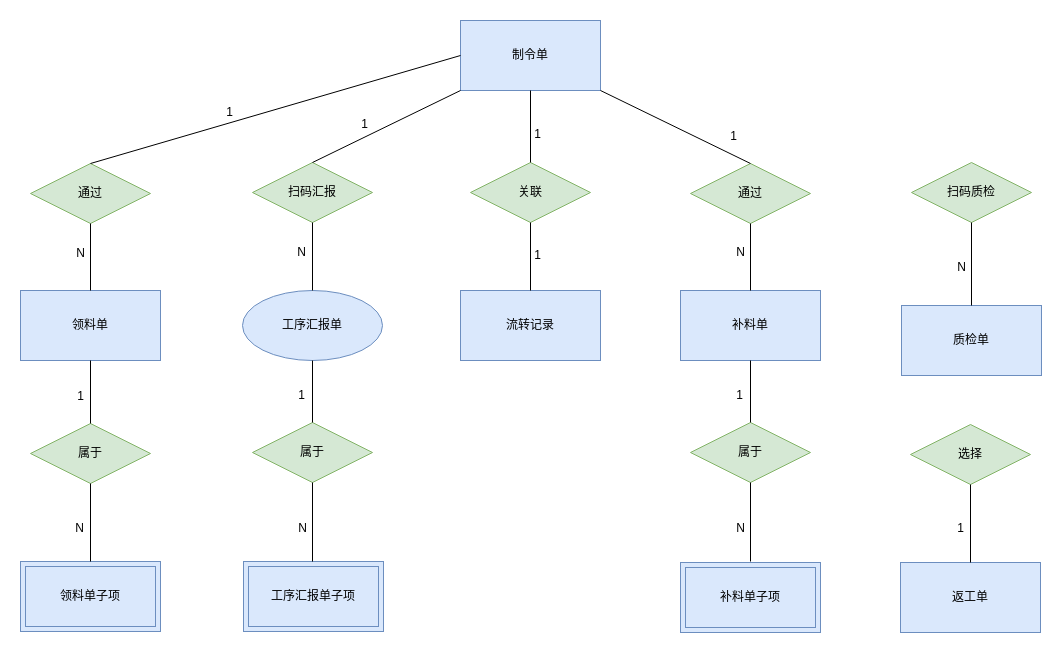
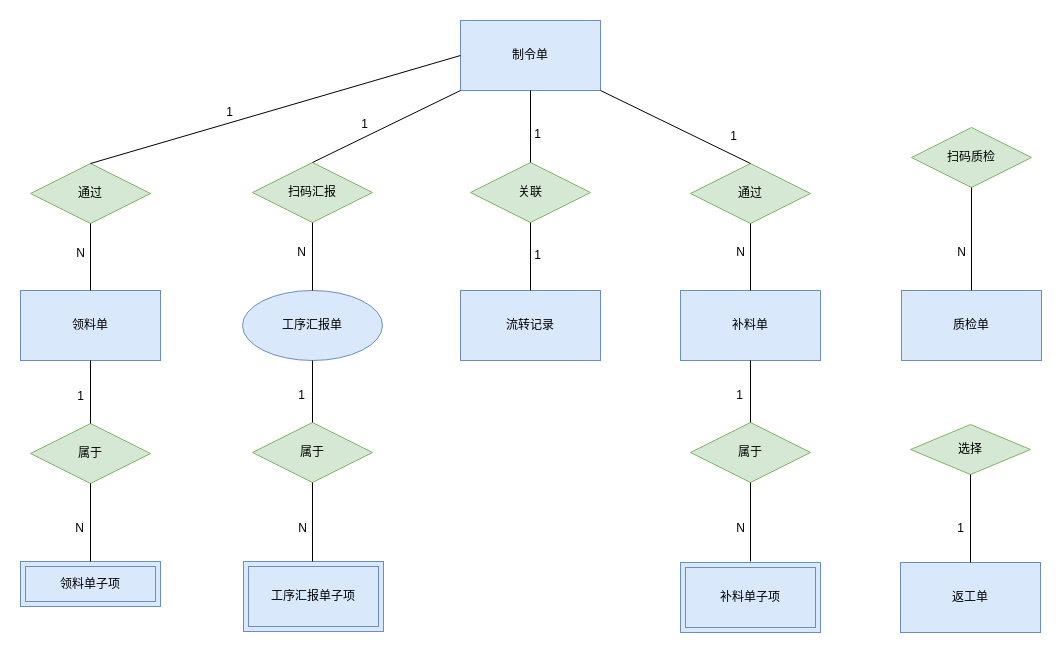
  <mxCell id="0" />
  <mxCell id="1" parent="0" />
- <mxCell id="2" value="质检单" style="whiteSpace=wrap;html=1;align=center;rounded=0;fillColor=#dae8fc;strokeColor=#6c8ebf;" parent="1" vertex="1"><mxGeometry x="901" y="305" width="140" height="70" as="geometry" /></mxCell>
+ <mxCell id="2" value="质检单" style="whiteSpace=wrap;html=1;align=center;rounded=0;fillColor=#dae8fc;strokeColor=#6c8ebf;" parent="1" vertex="1"><mxGeometry x="901" y="290" width="140" height="70" as="geometry" /></mxCell>
  <mxCell id="3" value="制令单" style="whiteSpace=wrap;html=1;align=center;rounded=0;fillColor=#dae8fc;strokeColor=#6c8ebf;" parent="1" vertex="1"><mxGeometry x="460" y="20" width="140" height="70" as="geometry" /></mxCell>
  <mxCell id="4" value="领料单" style="whiteSpace=wrap;html=1;align=center;rounded=0;fillColor=#dae8fc;strokeColor=#6c8ebf;" parent="1" vertex="1"><mxGeometry x="20" y="290" width="140" height="70" as="geometry" /></mxCell>
  <mxCell id="5" value="返工单" style="whiteSpace=wrap;html=1;align=center;rounded=0;fillColor=#dae8fc;strokeColor=#6c8ebf;" parent="1" vertex="1"><mxGeometry x="900" y="562" width="140" height="70" as="geometry" /></mxCell>
  <mxCell id="6" value="工序汇报单" style="ellipse;whiteSpace=wrap;html=1;align=center;fillColor=#dae8fc;strokeColor=#6c8ebf;" parent="1" vertex="1"><mxGeometry x="242" y="290" width="140" height="70" as="geometry" /></mxCell>
- <mxCell id="7" value="扫码质检" style="shape=rhombus;perimeter=rhombusPerimeter;whiteSpace=wrap;html=1;align=center;rounded=0;fillColor=#d5e8d4;strokeColor=#82b366;" parent="1" vertex="1"><mxGeometry x="911" y="162" width="120" height="60" as="geometry" /></mxCell>
+ <mxCell id="7" value="扫码质检" style="shape=rhombus;perimeter=rhombusPerimeter;whiteSpace=wrap;html=1;align=center;rounded=0;fillColor=#d5e8d4;strokeColor=#82b366;" parent="1" vertex="1"><mxGeometry x="911" y="127" width="120" height="60" as="geometry" /></mxCell>
  <mxCell id="8" value="通过" style="shape=rhombus;perimeter=rhombusPerimeter;whiteSpace=wrap;html=1;align=center;rounded=0;fillColor=#d5e8d4;strokeColor=#82b366;" parent="1" vertex="1"><mxGeometry x="30" y="163" width="120" height="60" as="geometry" /></mxCell>
  <mxCell id="9" value="扫码汇报" style="shape=rhombus;perimeter=rhombusPerimeter;whiteSpace=wrap;html=1;align=center;rounded=0;fillColor=#d5e8d4;strokeColor=#82b366;" parent="1" vertex="1"><mxGeometry x="252" y="162" width="120" height="60" as="geometry" /></mxCell>
  <mxCell id="10" value="工序汇报单子项" style="shape=ext;margin=3;double=1;whiteSpace=wrap;html=1;align=center;rounded=0;fillColor=#dae8fc;strokeColor=#6c8ebf;" parent="1" vertex="1"><mxGeometry x="243" y="561" width="140" height="70" as="geometry" /></mxCell>
  <mxCell id="11" value="属于" style="shape=rhombus;perimeter=rhombusPerimeter;whiteSpace=wrap;html=1;align=center;rounded=0;fillColor=#d5e8d4;strokeColor=#82b366;" parent="1" vertex="1"><mxGeometry x="252" y="422" width="120" height="60" as="geometry" /></mxCell>
- <mxCell id="12" value="选择" style="shape=rhombus;perimeter=rhombusPerimeter;whiteSpace=wrap;html=1;align=center;rounded=0;fillColor=#d5e8d4;strokeColor=#82b366;" parent="1" vertex="1"><mxGeometry x="910" y="424" width="120" height="60" as="geometry" /></mxCell>
- <mxCell id="13" value="领料单子项" style="shape=ext;margin=3;double=1;whiteSpace=wrap;html=1;align=center;rounded=0;fillColor=#dae8fc;strokeColor=#6c8ebf;" parent="1" vertex="1"><mxGeometry x="20" y="561" width="140" height="70" as="geometry" /></mxCell>
+ <mxCell id="12" value="选择" style="shape=rhombus;perimeter=rhombusPerimeter;whiteSpace=wrap;html=1;align=center;rounded=0;fillColor=#d5e8d4;strokeColor=#82b366;" parent="1" vertex="1"><mxGeometry x="910" y="424" width="120" height="50" as="geometry" /></mxCell>
+ <mxCell id="13" value="领料单子项" style="shape=ext;margin=3;double=1;whiteSpace=wrap;html=1;align=center;rounded=0;fillColor=#dae8fc;strokeColor=#6c8ebf;" parent="1" vertex="1"><mxGeometry x="20" y="561" width="140" height="45" as="geometry" /></mxCell>
  <mxCell id="14" value="属于" style="shape=rhombus;perimeter=rhombusPerimeter;whiteSpace=wrap;html=1;align=center;rounded=0;fillColor=#d5e8d4;strokeColor=#82b366;" parent="1" vertex="1"><mxGeometry x="30" y="423" width="120" height="60" as="geometry" /></mxCell>
  <mxCell id="15" value="" style="endArrow=none;html=1;rounded=0;sketch=0;curved=0;exitX=0;exitY=0.5;exitDx=0;exitDy=0;entryX=0.5;entryY=0;entryDx=0;entryDy=0;" parent="1" source="3" target="8" edge="1"><mxGeometry relative="1" as="geometry"><mxPoint x="419" y="402" as="sourcePoint" /><mxPoint x="579" y="402" as="targetPoint" /></mxGeometry></mxCell>
  <mxCell id="16" value="1" style="resizable=0;html=1;align=right;verticalAlign=bottom;rounded=0;sketch=0;" parent="15" connectable="0" vertex="1"><mxGeometry x="1" relative="1" as="geometry"><mxPoint x="143" y="-43" as="offset" /></mxGeometry></mxCell>
  <mxCell id="17" value="" style="endArrow=none;html=1;rounded=0;sketch=0;curved=0;exitX=0;exitY=1;exitDx=0;exitDy=0;entryX=0.5;entryY=0;entryDx=0;entryDy=0;" parent="1" source="3" target="9" edge="1"><mxGeometry relative="1" as="geometry"><mxPoint x="419" y="402" as="sourcePoint" /><mxPoint x="579" y="402" as="targetPoint" /></mxGeometry></mxCell>
  <mxCell id="18" value="1" style="resizable=0;html=1;align=right;verticalAlign=bottom;rounded=0;sketch=0;" parent="17" connectable="0" vertex="1"><mxGeometry x="1" relative="1" as="geometry"><mxPoint x="56" y="-30" as="offset" /></mxGeometry></mxCell>
  <mxCell id="19" value="" style="endArrow=none;html=1;rounded=0;sketch=0;curved=0;exitX=0.5;exitY=1;exitDx=0;exitDy=0;entryX=0.5;entryY=0;entryDx=0;entryDy=0;" parent="1" source="8" target="4" edge="1"><mxGeometry relative="1" as="geometry"><mxPoint x="413" y="394" as="sourcePoint" /><mxPoint x="573" y="394" as="targetPoint" /></mxGeometry></mxCell>
  <mxCell id="20" value="N" style="resizable=0;html=1;align=right;verticalAlign=bottom;rounded=0;sketch=0;" parent="19" connectable="0" vertex="1"><mxGeometry x="1" relative="1" as="geometry"><mxPoint x="-5" y="-29" as="offset" /></mxGeometry></mxCell>
  <mxCell id="21" value="" style="endArrow=none;html=1;rounded=0;sketch=0;curved=0;exitX=0.5;exitY=1;exitDx=0;exitDy=0;" parent="1" source="9" target="6" edge="1"><mxGeometry relative="1" as="geometry"><mxPoint x="223" y="400" as="sourcePoint" /><mxPoint x="383" y="400" as="targetPoint" /></mxGeometry></mxCell>
  <mxCell id="22" value="N" style="resizable=0;html=1;align=right;verticalAlign=bottom;rounded=0;sketch=0;" parent="21" connectable="0" vertex="1"><mxGeometry x="1" relative="1" as="geometry"><mxPoint x="-6" y="-30" as="offset" /></mxGeometry></mxCell>
  <mxCell id="23" value="" style="endArrow=none;html=1;rounded=0;sketch=0;curved=0;entryX=0.5;entryY=0;entryDx=0;entryDy=0;exitX=0.5;exitY=1;exitDx=0;exitDy=0;" parent="1" source="7" target="2" edge="1"><mxGeometry relative="1" as="geometry"><mxPoint x="427" y="400" as="sourcePoint" /><mxPoint x="587" y="400" as="targetPoint" /></mxGeometry></mxCell>
  <mxCell id="24" value="N" style="resizable=0;html=1;align=right;verticalAlign=bottom;rounded=0;sketch=0;" parent="23" connectable="0" vertex="1"><mxGeometry x="1" relative="1" as="geometry"><mxPoint x="-5" y="-30" as="offset" /></mxGeometry></mxCell>
  <mxCell id="25" value="" style="endArrow=none;html=1;rounded=0;sketch=0;curved=0;exitX=0.5;exitY=1;exitDx=0;exitDy=0;entryX=0.5;entryY=0;entryDx=0;entryDy=0;" parent="1" source="4" target="14" edge="1"><mxGeometry relative="1" as="geometry"><mxPoint x="413" y="394" as="sourcePoint" /><mxPoint x="573" y="394" as="targetPoint" /></mxGeometry></mxCell>
  <mxCell id="26" value="1" style="resizable=0;html=1;align=right;verticalAlign=bottom;rounded=0;sketch=0;" parent="25" connectable="0" vertex="1"><mxGeometry x="1" relative="1" as="geometry"><mxPoint x="-6" y="-19" as="offset" /></mxGeometry></mxCell>
  <mxCell id="27" value="" style="endArrow=none;html=1;rounded=0;sketch=0;curved=0;entryX=0.5;entryY=0;entryDx=0;entryDy=0;exitX=0.5;exitY=1;exitDx=0;exitDy=0;" parent="1" source="14" target="13" edge="1"><mxGeometry relative="1" as="geometry"><mxPoint x="87" y="573" as="sourcePoint" /><mxPoint x="573" y="394" as="targetPoint" /></mxGeometry></mxCell>
  <mxCell id="28" value="N" style="resizable=0;html=1;align=right;verticalAlign=bottom;rounded=0;sketch=0;" parent="27" connectable="0" vertex="1"><mxGeometry x="1" relative="1" as="geometry"><mxPoint x="-6" y="-25" as="offset" /></mxGeometry></mxCell>
  <mxCell id="29" value="" style="endArrow=none;html=1;rounded=0;sketch=0;curved=0;entryX=0.5;entryY=0;entryDx=0;entryDy=0;exitX=0.5;exitY=1;exitDx=0;exitDy=0;" parent="1" source="6" target="11" edge="1"><mxGeometry relative="1" as="geometry"><mxPoint x="224" y="380" as="sourcePoint" /><mxPoint x="384" y="380" as="targetPoint" /></mxGeometry></mxCell>
  <mxCell id="30" value="1" style="resizable=0;html=1;align=right;verticalAlign=bottom;rounded=0;sketch=0;" parent="29" connectable="0" vertex="1"><mxGeometry x="1" relative="1" as="geometry"><mxPoint x="-7" y="-19" as="offset" /></mxGeometry></mxCell>
  <mxCell id="31" value="" style="endArrow=none;html=1;rounded=0;sketch=0;curved=0;entryX=0.5;entryY=0;entryDx=0;entryDy=0;exitX=0.5;exitY=1;exitDx=0;exitDy=0;" parent="1" source="11" edge="1"><mxGeometry relative="1" as="geometry"><mxPoint x="224" y="380" as="sourcePoint" /><mxPoint x="312" y="561" as="targetPoint" /></mxGeometry></mxCell>
  <mxCell id="32" value="N" style="resizable=0;html=1;align=right;verticalAlign=bottom;rounded=0;sketch=0;" parent="31" connectable="0" vertex="1"><mxGeometry x="1" relative="1" as="geometry"><mxPoint x="-5" y="-25" as="offset" /></mxGeometry></mxCell>
  <mxCell id="33" value="" style="endArrow=none;html=1;rounded=0;sketch=0;curved=0;entryX=0.5;entryY=0;entryDx=0;entryDy=0;" parent="1" source="12" target="5" edge="1"><mxGeometry relative="1" as="geometry"><mxPoint x="428" y="380" as="sourcePoint" /><mxPoint x="588" y="380" as="targetPoint" /></mxGeometry></mxCell>
  <mxCell id="34" value="1" style="resizable=0;html=1;align=right;verticalAlign=bottom;rounded=0;sketch=0;" parent="33" connectable="0" vertex="1"><mxGeometry x="1" relative="1" as="geometry"><mxPoint x="-6" y="-26" as="offset" /></mxGeometry></mxCell>
  <mxCell id="35" value="通过" style="shape=rhombus;perimeter=rhombusPerimeter;whiteSpace=wrap;html=1;align=center;rounded=0;sketch=0;fillColor=#d5e8d4;strokeColor=#82b366;" parent="1" vertex="1"><mxGeometry x="690" y="163" width="120" height="60" as="geometry" /></mxCell>
  <mxCell id="36" value="补料单" style="whiteSpace=wrap;html=1;align=center;rounded=0;sketch=0;fillColor=#dae8fc;strokeColor=#6c8ebf;" parent="1" vertex="1"><mxGeometry x="680" y="290" width="140" height="70" as="geometry" /></mxCell>
  <mxCell id="37" value="" style="endArrow=none;html=1;rounded=0;sketch=0;curved=0;exitX=1;exitY=1;exitDx=0;exitDy=0;entryX=0.5;entryY=0;entryDx=0;entryDy=0;" parent="1" source="3" target="35" edge="1"><mxGeometry relative="1" as="geometry"><mxPoint x="414" y="317" as="sourcePoint" /><mxPoint x="574" y="317" as="targetPoint" /></mxGeometry></mxCell>
  <mxCell id="38" value="1" style="resizable=0;html=1;align=right;verticalAlign=bottom;rounded=0;sketch=0;" parent="37" connectable="0" vertex="1"><mxGeometry x="1" relative="1" as="geometry"><mxPoint x="-13" y="-19" as="offset" /></mxGeometry></mxCell>
  <mxCell id="39" value="" style="endArrow=none;html=1;rounded=0;sketch=0;curved=0;exitX=0.5;exitY=1;exitDx=0;exitDy=0;entryX=0.5;entryY=0;entryDx=0;entryDy=0;" parent="1" source="35" target="36" edge="1"><mxGeometry relative="1" as="geometry"><mxPoint x="476" y="311" as="sourcePoint" /><mxPoint x="636" y="311" as="targetPoint" /></mxGeometry></mxCell>
  <mxCell id="40" value="N" style="resizable=0;html=1;align=right;verticalAlign=bottom;rounded=0;sketch=0;" parent="39" connectable="0" vertex="1"><mxGeometry x="1" relative="1" as="geometry"><mxPoint x="-5" y="-30" as="offset" /></mxGeometry></mxCell>
  <mxCell id="41" value="补料单子项" style="shape=ext;margin=3;double=1;whiteSpace=wrap;html=1;align=center;rounded=0;sketch=0;fillColor=#dae8fc;strokeColor=#6c8ebf;" parent="1" vertex="1"><mxGeometry x="680" y="562" width="140" height="70" as="geometry" /></mxCell>
  <mxCell id="42" value="属于" style="shape=rhombus;perimeter=rhombusPerimeter;whiteSpace=wrap;html=1;align=center;rounded=0;fillColor=#d5e8d4;strokeColor=#82b366;" parent="1" vertex="1"><mxGeometry x="690" y="422" width="120" height="60" as="geometry" /></mxCell>
  <mxCell id="43" value="" style="endArrow=none;html=1;rounded=0;sketch=0;curved=0;entryX=0.5;entryY=0;entryDx=0;entryDy=0;exitX=0.5;exitY=1;exitDx=0;exitDy=0;" parent="1" target="42" edge="1"><mxGeometry relative="1" as="geometry"><mxPoint x="750" y="360" as="sourcePoint" /><mxPoint x="822" y="380" as="targetPoint" /></mxGeometry></mxCell>
  <mxCell id="44" value="1" style="resizable=0;html=1;align=right;verticalAlign=bottom;rounded=0;sketch=0;" parent="43" connectable="0" vertex="1"><mxGeometry x="1" relative="1" as="geometry"><mxPoint x="-7" y="-19" as="offset" /></mxGeometry></mxCell>
  <mxCell id="45" value="" style="endArrow=none;html=1;rounded=0;sketch=0;curved=0;entryX=0.5;entryY=0;entryDx=0;entryDy=0;exitX=0.5;exitY=1;exitDx=0;exitDy=0;" parent="1" source="42" edge="1"><mxGeometry relative="1" as="geometry"><mxPoint x="662" y="380" as="sourcePoint" /><mxPoint x="750" y="561" as="targetPoint" /></mxGeometry></mxCell>
  <mxCell id="46" value="N" style="resizable=0;html=1;align=right;verticalAlign=bottom;rounded=0;sketch=0;" parent="45" connectable="0" vertex="1"><mxGeometry x="1" relative="1" as="geometry"><mxPoint x="-5" y="-25" as="offset" /></mxGeometry></mxCell>
  <mxCell id="47" value="流转记录" style="whiteSpace=wrap;html=1;align=center;rounded=0;fillColor=#dae8fc;strokeColor=#6c8ebf;" vertex="1" parent="1"><mxGeometry x="460" y="290" width="140" height="70" as="geometry" /></mxCell>
  <mxCell id="48" value="关联" style="shape=rhombus;perimeter=rhombusPerimeter;whiteSpace=wrap;html=1;align=center;rounded=0;fillColor=#d5e8d4;strokeColor=#82b366;" vertex="1" parent="1"><mxGeometry x="470" y="162" width="120" height="60" as="geometry" /></mxCell>
  <mxCell id="49" value="" style="endArrow=none;html=1;rounded=0;sketch=0;curved=0;exitX=0.5;exitY=1;exitDx=0;exitDy=0;" edge="1" parent="1" source="3" target="48"><mxGeometry relative="1" as="geometry"><mxPoint x="470" y="100" as="sourcePoint" /><mxPoint x="322" y="172" as="targetPoint" /></mxGeometry></mxCell>
  <mxCell id="50" value="1" style="resizable=0;html=1;align=right;verticalAlign=bottom;rounded=0;sketch=0;" connectable="0" vertex="1" parent="49"><mxGeometry x="1" relative="1" as="geometry"><mxPoint x="11" y="-20" as="offset" /></mxGeometry></mxCell>
  <mxCell id="51" value="" style="endArrow=none;html=1;rounded=0;sketch=0;curved=0;entryX=0.5;entryY=0;entryDx=0;entryDy=0;" edge="1" parent="1" target="47"><mxGeometry relative="1" as="geometry"><mxPoint x="530" y="222" as="sourcePoint" /><mxPoint x="540" y="172" as="targetPoint" /></mxGeometry></mxCell>
  <mxCell id="52" value="1" style="resizable=0;html=1;align=right;verticalAlign=bottom;rounded=0;sketch=0;" connectable="0" vertex="1" parent="51"><mxGeometry x="1" relative="1" as="geometry"><mxPoint x="11" y="-27" as="offset" /></mxGeometry></mxCell>
